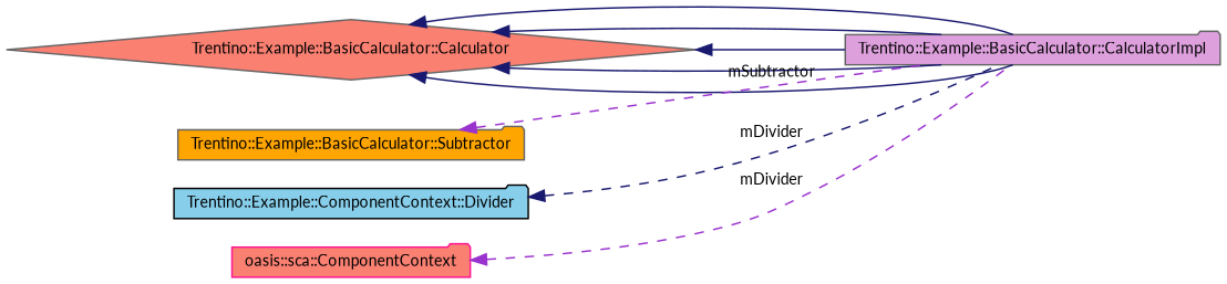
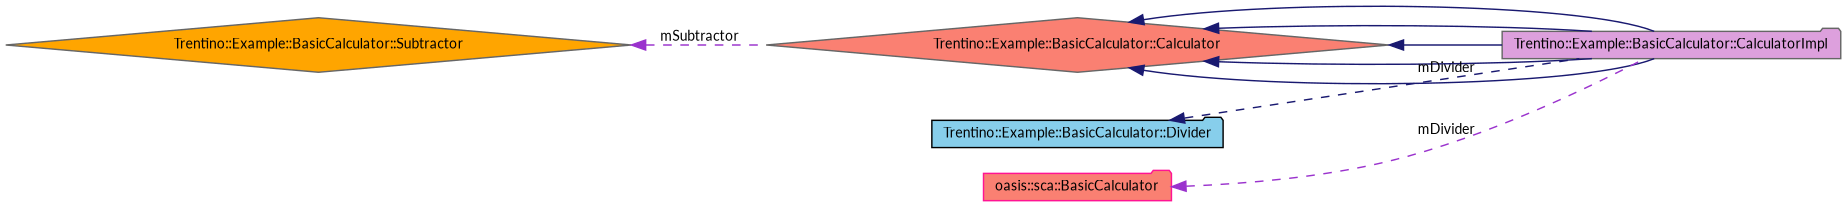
  digraph {
    fontname=Lato
    rankdir=LR
    node [color=gray40 fillcolor=salmon fontname=Lato fontsize=10 shape=folder style=filled]
    edge [color=midnightblue dir=back fontname=Lato fontsize=10 labelfontname=Helvetica labelfontsize=10 style=solid]
    n1 [fillcolor=plum fontcolor=black height=0.2 label="Trentino::Example::BasicCalculator::CalculatorImpl" width=0.4]
    n2 [height=0.2 label="Trentino::Example::BasicCalculator::Calculator" shape=diamond width=0.4]
-   n3 [fillcolor=orange height=0.2 label="Trentino::Example::BasicCalculator::Subtractor" width=0.4]
-   n4 [color=black fillcolor=skyblue height=0.2 label="Trentino::Example::ComponentContext::Divider" width=0.4]
-   n5 [color=deeppink height=0.2 label="oasis::sca::ComponentContext" width=0.4]
+   n3 [fillcolor=orange height=0.2 label="Trentino::Example::BasicCalculator::Subtractor" shape=diamond width=0.4]
+   n4 [color=black fillcolor=skyblue height=0.2 label="Trentino::Example::BasicCalculator::Divider" width=0.4]
+   n5 [color=deeppink height=0.2 label="oasis::sca::BasicCalculator" width=0.4]
    n2 -> n1
    n2 -> n1
    n2 -> n1
    n2 -> n1
    n2 -> n1
-   n3 -> n1 [color=darkorchid3 label=" mSubtractor" style=dashed]
+   n3 -> n2 [color=darkorchid3 label=" mSubtractor" style=dashed]
    n4 -> n1 [label=" mDivider" style=dashed]
    n5 -> n1 [color=darkorchid3 label=" mDivider" style=dashed]
  }
